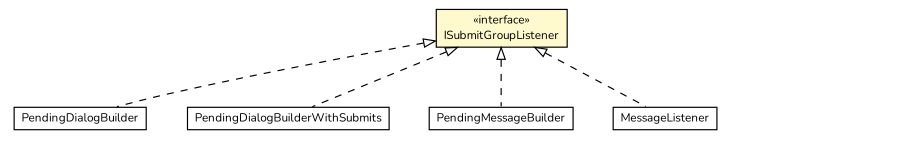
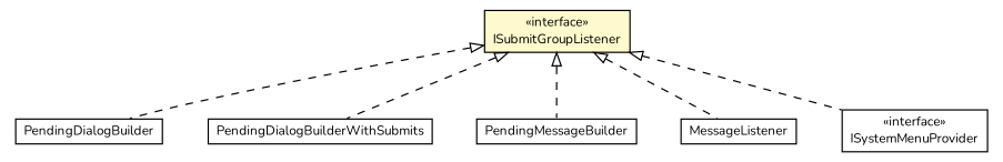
  digraph {
    fontname=Nunito
    nodesep=0.25
    ranksep=0.5
    node [fontcolor=black fontname=Nunito fontsize=10.0 shape=plaintext]
    edge [arrowtail=empty dir=back fontname=Nunito fontsize=10 headport=p labelfontname=Helvetica labelfontsize=10 style=dashed tailport=p]
    n1 [label=<<table title="org.universAAL.ui.dm.userInteraction.PendingDialogBuilder" border="0" cellborder="1" cellspacing="0" cellpadding="2" port="p" href="../userInteraction/PendingDialogBuilder.html"> 		<tr><td><table border="0" cellspacing="0" cellpadding="1"> <tr><td align="center" balign="center"> PendingDialogBuilder </td></tr> 		</table></td></tr> 		</table>>]
    n2 [label=<<table title="org.universAAL.ui.dm.userInteraction.PendingDialogBuilderWithSubmits" border="0" cellborder="1" cellspacing="0" cellpadding="2" port="p" href="../userInteraction/PendingDialogBuilderWithSubmits.html"> 		<tr><td><table border="0" cellspacing="0" cellpadding="1"> <tr><td align="center" balign="center"> PendingDialogBuilderWithSubmits </td></tr> 		</table></td></tr> 		</table>>]
    n3 [label=<<table title="org.universAAL.ui.dm.userInteraction.messageManagement.PendingMessageBuilder" border="0" cellborder="1" cellspacing="0" cellpadding="2" port="p" href="../userInteraction/messageManagement/PendingMessageBuilder.html"> 		<tr><td><table border="0" cellspacing="0" cellpadding="1"> <tr><td align="center" balign="center"> PendingMessageBuilder </td></tr> 		</table></td></tr> 		</table>>]
    n4 [label=<<table title="org.universAAL.ui.dm.userInteraction.messageManagement.MessageListener" border="0" cellborder="1" cellspacing="0" cellpadding="2" port="p" href="../userInteraction/messageManagement/MessageListener.html"> 		<tr><td><table border="0" cellspacing="0" cellpadding="1"> <tr><td align="center" balign="center"> MessageListener </td></tr> 		</table></td></tr> 		</table>>]
    n5 [label=<<table title="org.universAAL.ui.dm.interfaces.ISubmitGroupListener" border="0" cellborder="1" cellspacing="0" cellpadding="2" port="p" bgcolor="lemonChiffon" href="./ISubmitGroupListener.html"> 		<tr><td><table border="0" cellspacing="0" cellpadding="1"> <tr><td align="center" balign="center"> &#171;interface&#187; </td></tr> <tr><td align="center" balign="center"> ISubmitGroupListener </td></tr> 		</table></td></tr> 		</table>>]
+   n6 [label=<<table title="org.universAAL.ui.dm.interfaces.ISystemMenuProvider" border="0" cellborder="1" cellspacing="0" cellpadding="2" port="p" href="./ISystemMenuProvider.html"> 		<tr><td><table border="0" cellspacing="0" cellpadding="1"> <tr><td align="center" balign="center"> &#171;interface&#187; </td></tr> <tr><td align="center" balign="center"> ISystemMenuProvider </td></tr> 		</table></td></tr> 		</table>>]
    n5 -> n1
    n5 -> n2
    n5 -> n3
    n5 -> n4
+   n5 -> n6
  }
